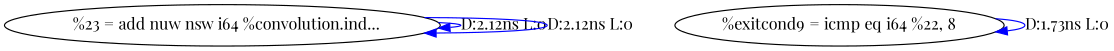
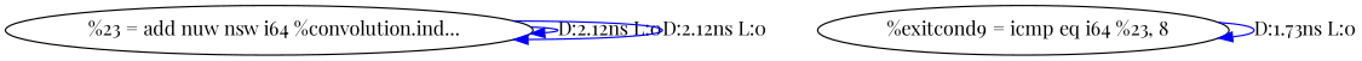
  digraph {
    fontname="Playfair Display"
    node [fontname="Playfair Display"]
    edge [color=blue fontname="Playfair Display"]
    n1 [label="  %23 = add nuw nsw i64 %convolution.ind..."]
-   n2 [label="%exitcond9 = icmp eq i64 %22, 8"]
+   n2 [label="  %exitcond9 = icmp eq i64 %23, 8"]
    n1 -> n1 [label="D:2.12ns L:0"]
    n1 -> n1 [label="D:2.12ns L:0"]
    n2 -> n2 [label="D:1.73ns L:0"]
  }
